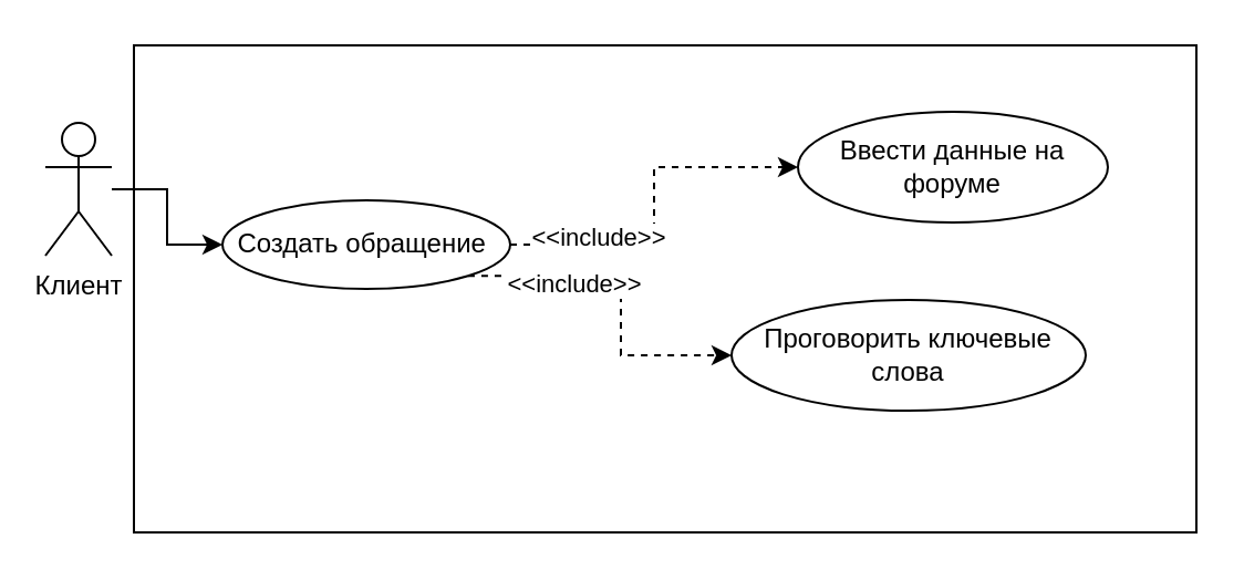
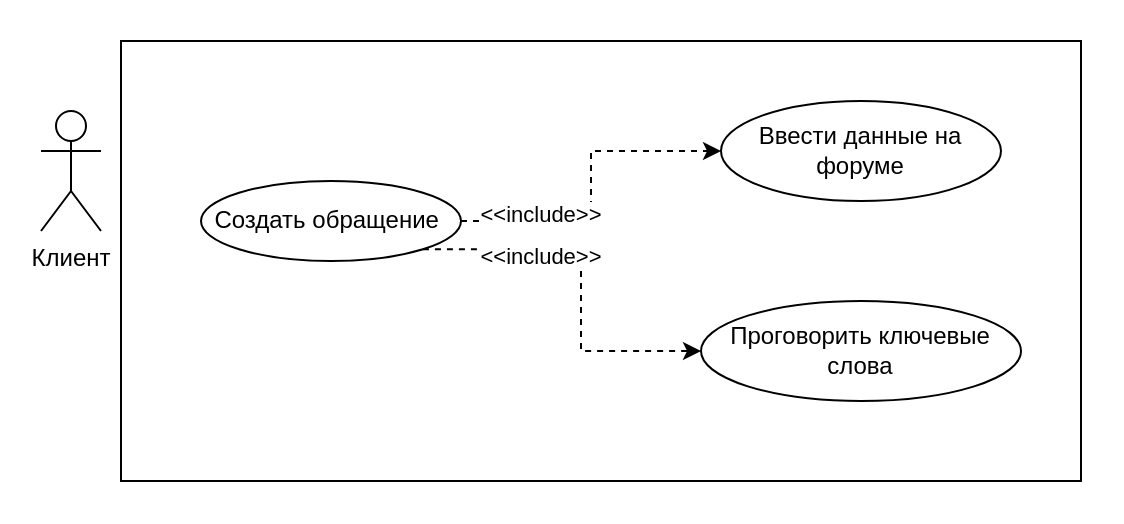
  <mxCell id="0" />
  <mxCell id="1" parent="0" />
  <mxCell id="2" value="" style="rounded=0;whiteSpace=wrap;html=1;" vertex="1" parent="1"><mxGeometry x="60" y="20" width="480" height="220" as="geometry" /></mxCell>
- <mxCell id="3" value="" style="edgeStyle=orthogonalEdgeStyle;rounded=0;orthogonalLoop=1;jettySize=auto;html=1;" edge="1" parent="1" source="4" target="9"><mxGeometry relative="1" as="geometry" /></mxCell>
  <mxCell id="4" value="Клиент" style="shape=umlActor;verticalLabelPosition=bottom;verticalAlign=top;html=1;outlineConnect=0;" vertex="1" parent="1"><mxGeometry x="20" y="55" width="30" height="60" as="geometry" /></mxCell>
  <mxCell id="5" value="" style="edgeStyle=orthogonalEdgeStyle;rounded=0;orthogonalLoop=1;jettySize=auto;html=1;dashed=1;" edge="1" parent="1" source="9" target="10"><mxGeometry relative="1" as="geometry" /></mxCell>
  <mxCell id="6" value="&amp;lt;&amp;lt;include&amp;gt;&amp;gt;" style="edgeLabel;html=1;align=center;verticalAlign=middle;resizable=0;points=[];" vertex="1" connectable="0" parent="5"><mxGeometry x="-0.531" y="4" relative="1" as="geometry"><mxPoint as="offset" /></mxGeometry></mxCell>
  <mxCell id="7" style="edgeStyle=orthogonalEdgeStyle;rounded=0;orthogonalLoop=1;jettySize=auto;html=1;exitX=1;exitY=1;exitDx=0;exitDy=0;entryX=0;entryY=0.5;entryDx=0;entryDy=0;dashed=1;" edge="1" parent="1" source="9" target="11"><mxGeometry relative="1" as="geometry" /></mxCell>
  <mxCell id="8" value="&amp;lt;&amp;lt;include&amp;gt;&amp;gt;" style="edgeLabel;html=1;align=center;verticalAlign=middle;resizable=0;points=[];" vertex="1" connectable="0" parent="7"><mxGeometry x="-0.378" y="-3" relative="1" as="geometry"><mxPoint as="offset" /></mxGeometry></mxCell>
  <mxCell id="9" value="Создать обращение&amp;nbsp;" style="ellipse;whiteSpace=wrap;html=1;" vertex="1" parent="1"><mxGeometry x="100" y="90" width="130" height="40" as="geometry" /></mxCell>
  <mxCell id="10" value="Ввести данные на форуме" style="ellipse;whiteSpace=wrap;html=1;" vertex="1" parent="1"><mxGeometry x="360" y="50" width="140" height="50" as="geometry" /></mxCell>
- <mxCell id="11" value="Проговорить ключевые слова" style="ellipse;whiteSpace=wrap;html=1;" vertex="1" parent="1"><mxGeometry x="330" y="135" width="160" height="50" as="geometry" /></mxCell>
+ <mxCell id="11" value="Проговорить ключевые слова" style="ellipse;whiteSpace=wrap;html=1;" vertex="1" parent="1"><mxGeometry x="350" y="150" width="160" height="50" as="geometry" /></mxCell>
